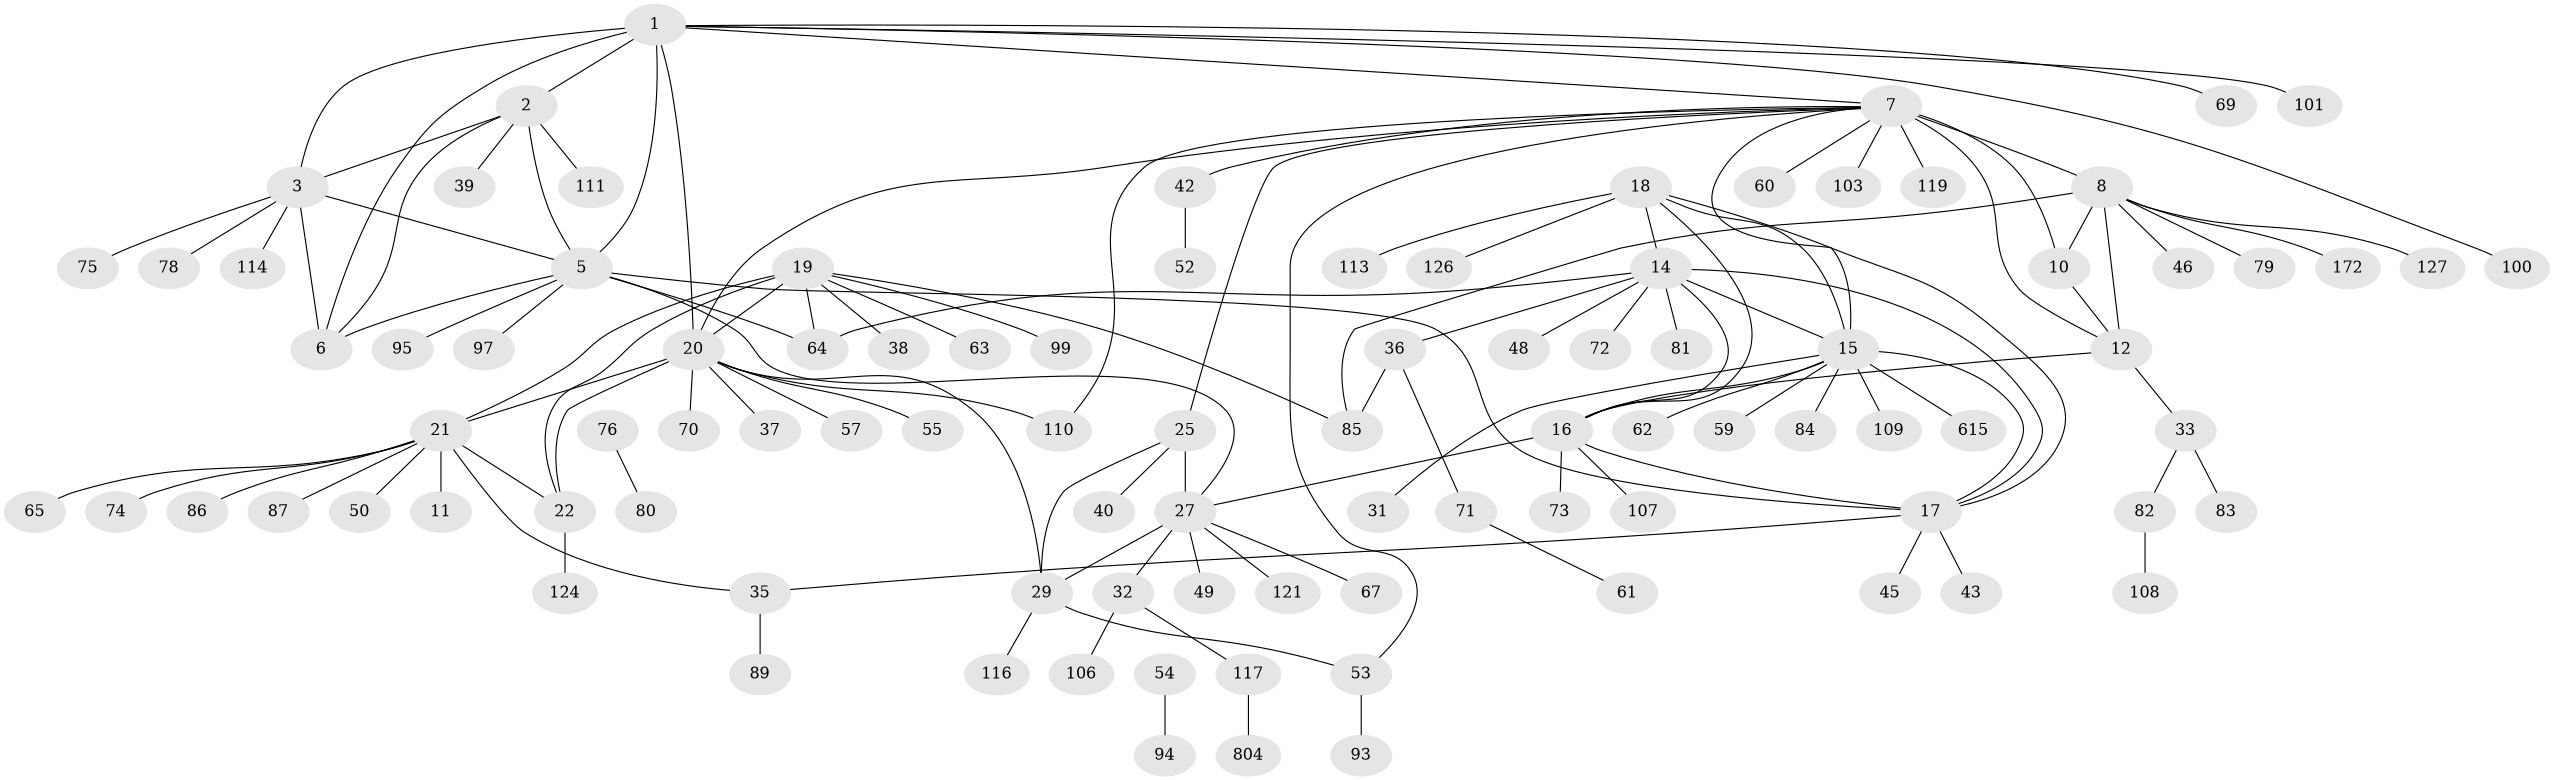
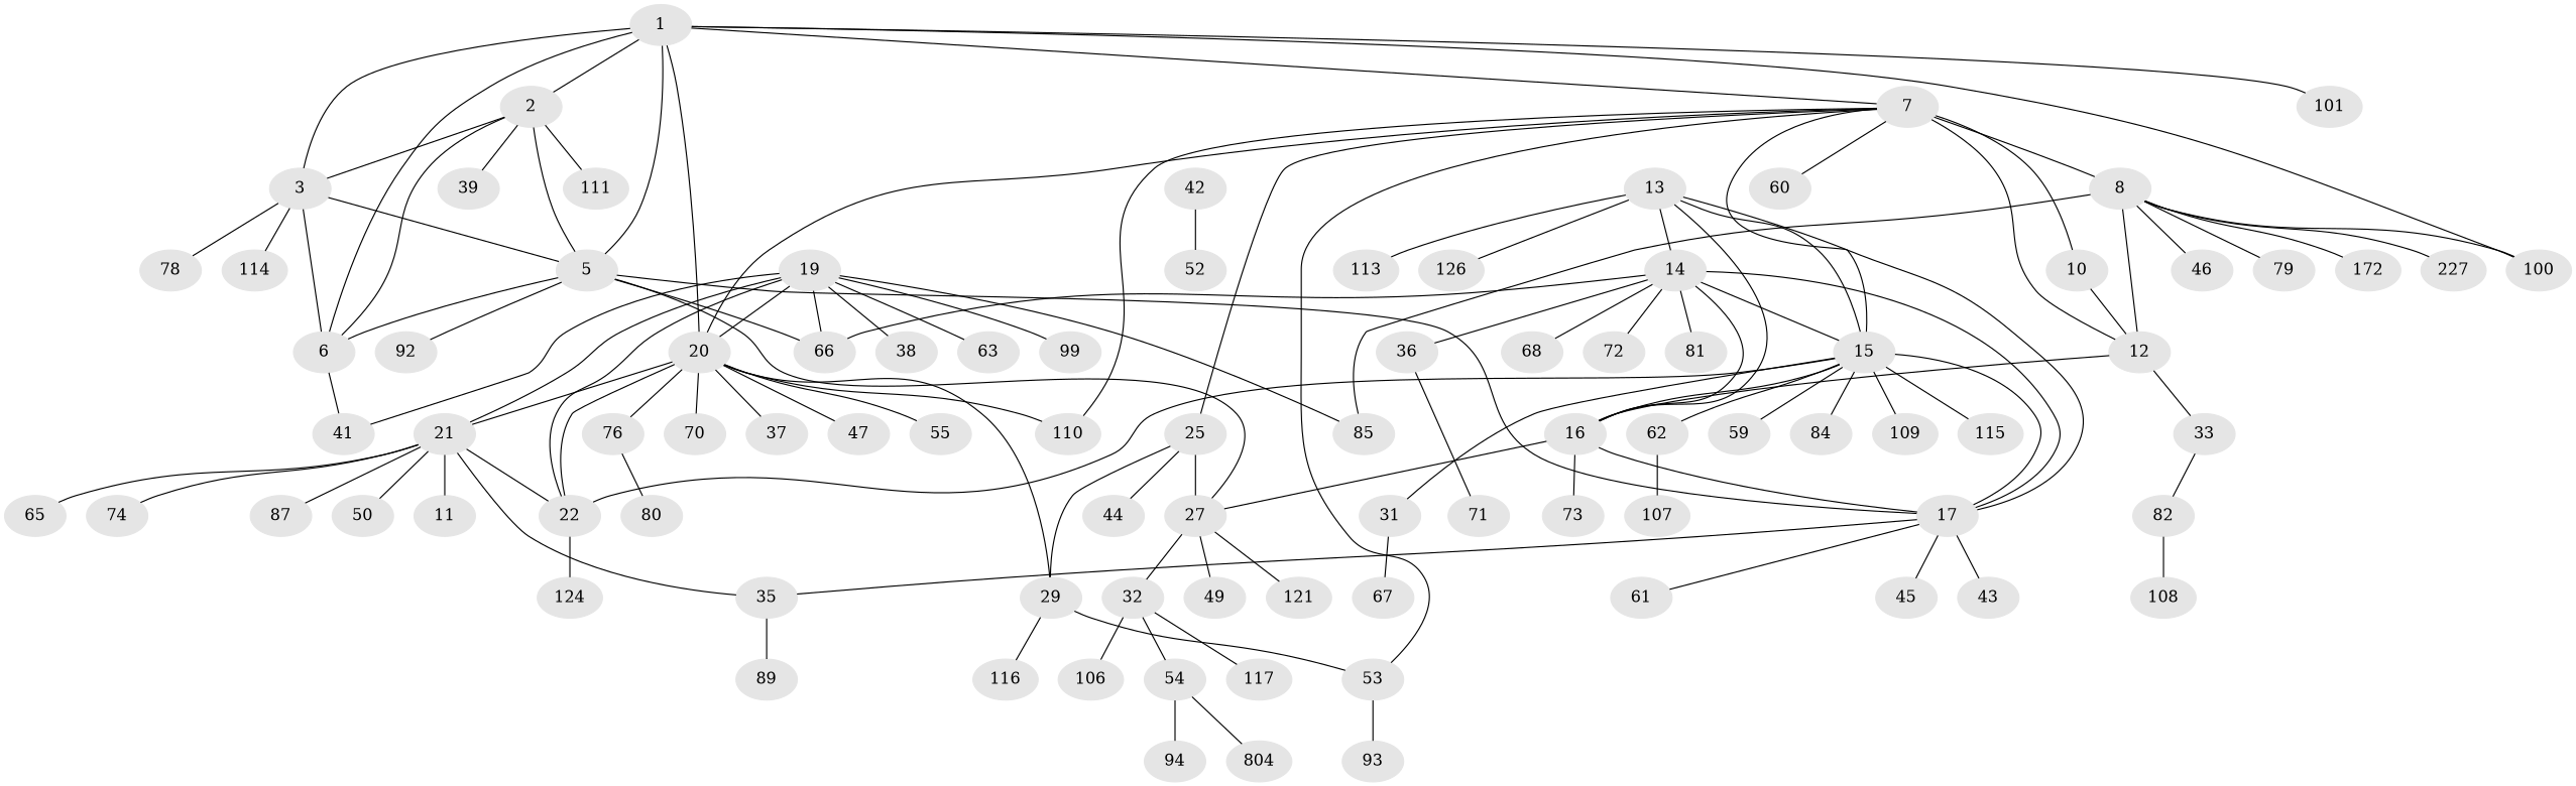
  graph {
    node [color=gray90 style=filled]
    1 [super="+4"]
    2 [super="+91"]
    3 [super="+34"]
    5 [super="+77"]
    6 [super="+44"]
    7 [super="+11"]
    20 [super="+24"]
-   69
    100
    101
    39
    111
-   75 [super="+105"]
    78
    114
    17 [super="+58"]
    27 [super="+28"]
-   66 [label=64]
-   95
-   97
+   66
+   95 [label=92]
+   41
    8 [super="+9"]
    10
    12 [super="+98"]
    15 [super="+18"]
    25 [super="+26"]
    42
    53 [super="+96"]
    60
-   103
    110
-   119
    22
    21 [super="+23"]
    29 [super="+30"]
    37
-   47 [label=57]
+   47
    55
    70
    76 [super="+90"]
    35
    43
    45
    61
    32
    49 [super="+88"]
    67
    121
    46
    79
    85 [super="+122"]
    n52 [label=172]
-   127
+   127 [label=227]
    16 [super="+56"]
    33
    31
    59
    62
    84
    109
-   115 [label=615]
+   115
    19 [super="+118"]
    38
    63
    99
-   40
+   40 [label=44]
    52
    93
    73
    107
    82 [super="+92"]
-   83
-   13 [super="+57" label=18]
+   13 [super="+57"]
    14 [super="+128"]
    113
    126
    36 [super="+68"]
-   48
+   48 [label=68]
    72
    81
    71
    124 [super="+125"]
    89
    50
    n85 [label=11]
    65
    74
-   86
    87
    116
    80
    54 [super="+112"]
    106
    117
    94
    n96 [label=804]
    108
    1 -- 2 [weight=2]
    1 -- 3 [weight=2]
    1 -- 5 [weight=2]
    1 -- 6 [weight=2]
    1 -- 7
    1 -- 20
-   1 -- 69
    1 -- 100
    1 -- 101
    2 -- 3
    2 -- 5
    2 -- 6
    2 -- 39
    2 -- 111
    3 -- 5
    3 -- 6
-   3 -- 75
    3 -- 78
    3 -- 114
    5 -- 6
    5 -- 17
    5 -- 27
    5 -- 66
    5 -- 95
-   5 -- 97
+   6 -- 41
    7 -- 20
    7 -- 8 [weight=4]
    7 -- 10 [weight=2]
    7 -- 12 [weight=2]
    7 -- 15
    7 -- 25
-   7 -- 42
    7 -- 53
    7 -- 60
-   7 -- 103
    7 -- 110
-   7 -- 119
    20 -- 110
    20 -- 22 [weight=2]
    20 -- 21 [weight=4]
    20 -- 29
    20 -- 37
    20 -- 47
    20 -- 55
    20 -- 70
+   20 -- 76
    17 -- 35
    17 -- 43
    17 -- 45
-   71 -- 61
-   27 -- 29 [weight=4]
+   17 -- 61
    27 -- 32
    27 -- 49
-   27 -- 67
+   31 -- 67
    27 -- 121
-   8 -- 10 [weight=2]
+   8 -- 100 [weight=2]
    8 -- 12 [weight=2]
    8 -- 46
    8 -- 79
    8 -- 85
    8 -- n52
    8 -- 127
    10 -- 12
    12 -- 16
    12 -- 33
    15 -- 17 [weight=2]
+   15 -- 22
    15 -- 16 [weight=2]
    15 -- 31
    15 -- 59
    15 -- 62
    15 -- 84
    15 -- 109
    15 -- 115
    25 -- 27 [weight=4]
    25 -- 29 [weight=4]
    25 -- 40
    42 -- 52
    53 -- 93
    22 -- 124
    21 -- 22 [weight=2]
    21 -- 35
    21 -- 50
    21 -- n85
    21 -- 65
    21 -- 74
-   21 -- 86
    21 -- 87
    29 -- 53
    29 -- 116
    76 -- 80
    35 -- 89
+   32 -- 54
    32 -- 106
    32 -- 117
    16 -- 17
    16 -- 27
    16 -- 73
-   16 -- 107
+   62 -- 107
    33 -- 82
-   33 -- 83
    19 -- 20 [weight=2]
    19 -- 66
+   19 -- 41
    19 -- 22
    19 -- 21 [weight=2]
    19 -- 85
    19 -- 38
    19 -- 63
    19 -- 99
    82 -- 108
    13 -- 17
    13 -- 15 [weight=2]
    13 -- 16
    13 -- 14
    13 -- 113
    13 -- 126
    14 -- 17
    14 -- 66
    14 -- 15 [weight=2]
    14 -- 16
    14 -- 36
    14 -- 48
    14 -- 72
    14 -- 81
-   36 -- 85
    36 -- 71
    54 -- 94
-   117 -- n96
+   54 -- n96
  }
